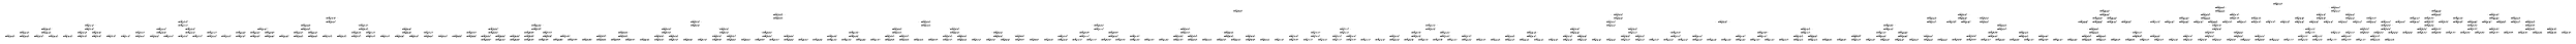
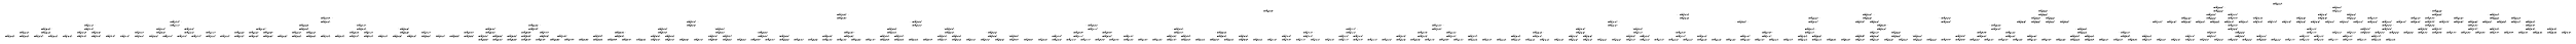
  digraph {
    n1 [label="Node{data=[6039, 6039]}"]
    n2 [label="Node{data=[4025, 4025]}"]
    n3 [label="Node{data=[7695, 7695]}"]
    n4 [label="Node{data=[1653, 1653]}"]
    n5 [label="Node{data=[4988, 4988]}"]
    n6 [label="Node{data=[7439, 7439]}"]
    n7 [label="Node{data=[9292, 9292]}"]
    n8 [label="Node{data=[1621, 1621]}"]
    n9 [label="Node{data=[3645, 3645]}"]
    n10 [label="Node{data=[4726, 4726]}"]
    n11 [label="Node{data=[5105, 5105]}"]
    n12 [label="Node{data=[1422, 1422]}"]
    n13 [label="Node{data=[1637, 1637]}"]
    n14 [label="Node{data=[3644, 3644]}"]
    n15 [label="Node{data=[2218, 2218]}"]
    n16 [label="Node{data=[3660, 3660]}"]
    n17 [label="Node{data=[1414, 1414]}"]
    n18 [label="Node{data=[1458, 1458]}"]
    n19 [label="Node{data=[1629, 1629]}"]
    n20 [label="Node{data=[1645, 1645]}"]
    n21 [label="Node{data=[1410, 1410]}"]
    n22 [label="Node{data=[1418, 1418]}"]
    n23 [label="Node{data=[1454, 1454]}"]
    n24 [label="Node{data=[1462, 1462]}"]
    n25 [label="Node{data=[1408, 1408]}"]
    n26 [label="Node{data=[1412, 1412]}"]
    n27 [label="Node{data=[1416, 1416]}"]
    n28 [label="Node{data=[1420, 1420]}"]
    n29 [label="Node{data=[1370, 1370]}"]
    n30 [label="Node{data=[1409, 1409]}"]
    n31 [label="Node{data=[1411, 1411]}"]
    n32 [label="Node{data=[1413, 1413]}"]
+   n33 [label="Node{data=[1415, 1415]}"]
    n34 [label="Node{data=[1417, 1417]}"]
    n35 [label="Node{data=[1419, 1419]}"]
    n36 [label="Node{data=[1421, 1421]}"]
    n37 [label="Node{data=[1452, 1452]}"]
    n38 [label="Node{data=[1456, 1456]}"]
    n39 [label="Node{data=[1460, 1460]}"]
    n40 [label="Node{data=[1464, 1464]}"]
    n41 [label="Node{data=[1423, 1423]}"]
    n42 [label="Node{data=[1453, 1453]}"]
    n43 [label="Node{data=[1455, 1455]}"]
    n44 [label="Node{data=[1457, 1457]}"]
    n45 [label="Node{data=[1459, 1459]}"]
    n46 [label="Node{data=[1461, 1461]}"]
    n47 [label="Node{data=[1463, 1463]}"]
    n48 [label="Node{data=[1547, 1547]}"]
    n49 [label="Node{data=[1625, 1625]}"]
    n50 [label="Node{data=[1633, 1633]}"]
    n51 [label="Node{data=[1641, 1641]}"]
    n52 [label="Node{data=[1649, 1649]}"]
    n53 [label="Node{data=[1623, 1623]}"]
    n54 [label="Node{data=[1627, 1627]}"]
    n55 [label="Node{data=[1631, 1631]}"]
    n56 [label="Node{data=[1635, 1635]}"]
    n57 [label="Node{data=[1622, 1622]}"]
    n58 [label="Node{data=[1624, 1624]}"]
    n59 [label="Node{data=[1626, 1626]}"]
    n60 [label="Node{data=[1628, 1628]}"]
    n61 [label="Node{data=[1630, 1630]}"]
    n62 [label="Node{data=[1632, 1632]}"]
    n63 [label="Node{data=[1634, 1634]}"]
    n64 [label="Node{data=[1636, 1636]}"]
    n65 [label="Node{data=[1639, 1639]}"]
    n66 [label="Node{data=[1643, 1643]}"]
    n67 [label="Node{data=[1647, 1647]}"]
    n68 [label="Node{data=[1651, 1651]}"]
    n69 [label="Node{data=[1638, 1638]}"]
    n70 [label="Node{data=[1640, 1640]}"]
    n71 [label="Node{data=[1642, 1642]}"]
    n72 [label="Node{data=[1644, 1644]}"]
    n73 [label="Node{data=[1646, 1646]}"]
    n74 [label="Node{data=[1648, 1648]}"]
    n75 [label="Node{data=[1650, 1650]}"]
    n76 [label="Node{data=[1652, 1652]}"]
    n77 [label="Node{data=[1661, 1661]}"]
    n78 [label="Node{data=[3636, 3636]}"]
    n79 [label="Node{data=[3652, 3652]}"]
    n80 [label="Node{data=[3668, 3668]}"]
    n81 [label="Node{data=[1657, 1657]}"]
    n82 [label="Node{data=[1665, 1665]}"]
    n83 [label="Node{data=[2515, 2515]}"]
    n84 [label="Node{data=[3640, 3640]}"]
    n85 [label="Node{data=[1655, 1655]}"]
    n86 [label="Node{data=[1659, 1659]}"]
    n87 [label="Node{data=[1663, 1663]}"]
    n88 [label="Node{data=[1897, 1897]}"]
    n89 [label="Node{data=[1654, 1654]}"]
    n90 [label="Node{data=[1656, 1656]}"]
    n91 [label="Node{data=[1658, 1658]}"]
    n92 [label="Node{data=[1660, 1660]}"]
    n93 [label="Node{data=[1662, 1662]}"]
    n94 [label="Node{data=[1664, 1664]}"]
    n95 [label="Node{data=[1666, 1666]}"]
    n96 [label="Node{data=[2061, 2061]}"]
    n97 [label="Node{data=[2327, 2327]}"]
    n98 [label="Node{data=[3430, 3430]}"]
    n99 [label="Node{data=[3638, 3638]}"]
    n100 [label="Node{data=[3642, 3642]}"]
    n101 [label="Node{data=[2231, 2231]}"]
    n102 [label="Node{data=[2331, 2331]}"]
    n103 [label="Node{data=[3390, 3390]}"]
    n104 [label="Node{data=[3635, 3635]}"]
    n105 [label="Node{data=[3637, 3637]}"]
    n106 [label="Node{data=[3639, 3639]}"]
    n107 [label="Node{data=[3641, 3641]}"]
    n108 [label="Node{data=[3643, 3643]}"]
    n109 [label="Node{data=[3648, 3648]}"]
    n110 [label="Node{data=[3656, 3656]}"]
    n111 [label="Node{data=[3664, 3664]}"]
    n112 [label="Node{data=[4021, 4021]}"]
    n113 [label="Node{data=[3646, 3646]}"]
    n114 [label="Node{data=[3650, 3650]}"]
    n115 [label="Node{data=[3654, 3654]}"]
    n116 [label="Node{data=[3658, 3658]}"]
    n117 [label="Node{data=[3647, 3647]}"]
    n118 [label="Node{data=[3649, 3649]}"]
    n119 [label="Node{data=[3651, 3651]}"]
    n120 [label="Node{data=[3653, 3653]}"]
    n121 [label="Node{data=[3655, 3655]}"]
    n122 [label="Node{data=[3657, 3657]}"]
    n123 [label="Node{data=[3659, 3659]}"]
    n124 [label="Node{data=[3662, 3662]}"]
    n125 [label="Node{data=[3666, 3666]}"]
    n126 [label="Node{data=[4019, 4019]}"]
    n127 [label="Node{data=[4023, 4023]}"]
    n128 [label="Node{data=[3661, 3661]}"]
    n129 [label="Node{data=[3663, 3663]}"]
    n130 [label="Node{data=[3665, 3665]}"]
    n131 [label="Node{data=[3667, 3667]}"]
    n132 [label="Node{data=[3810, 3810]}"]
    n133 [label="Node{data=[4020, 4020]}"]
    n134 [label="Node{data=[4022, 4022]}"]
    n135 [label="Node{data=[4024, 4024]}"]
    n136 [label="Node{data=[4691, 4691]}"]
    n137 [label="Node{data=[5022, 5022]}"]
    n138 [label="Node{data=[5946, 5946]}"]
    n139 [label="Node{data=[4033, 4033]}"]
    n140 [label="Node{data=[4718, 4718]}"]
    n141 [label="Node{data=[4972, 4972]}"]
    n142 [label="Node{data=[4964, 4964]}"]
    n143 [label="Node{data=[4980, 4980]}"]
    n144 [label="Node{data=[4029, 4029]}"]
    n145 [label="Node{data=[4585, 4585]}"]
    n146 [label="Node{data=[4714, 4714]}"]
    n147 [label="Node{data=[4722, 4722]}"]
    n148 [label="Node{data=[4027, 4027]}"]
    n149 [label="Node{data=[4031, 4031]}"]
    n150 [label="Node{data=[4303, 4303]}"]
    n151 [label="Node{data=[4661, 4661]}"]
    n152 [label="Node{data=[4026, 4026]}"]
    n153 [label="Node{data=[4028, 4028]}"]
    n154 [label="Node{data=[4030, 4030]}"]
    n155 [label="Node{data=[4032, 4032]}"]
    n156 [label="Node{data=[4050, 4050]}"]
    n157 [label="Node{data=[4562, 4562]}"]
    n158 [label="Node{data=[4598, 4598]}"]
    n159 [label="Node{data=[4686, 4686]}"]
    n160 [label="Node{data=[4712, 4712]}"]
    n161 [label="Node{data=[4716, 4716]}"]
    n162 [label="Node{data=[4720, 4720]}"]
    n163 [label="Node{data=[4724, 4724]}"]
    n164 [label="Node{data=[4711, 4711]}"]
    n165 [label="Node{data=[4713, 4713]}"]
    n166 [label="Node{data=[4715, 4715]}"]
    n167 [label="Node{data=[4717, 4717]}"]
    n168 [label="Node{data=[4719, 4719]}"]
    n169 [label="Node{data=[4721, 4721]}"]
    n170 [label="Node{data=[4723, 4723]}"]
    n171 [label="Node{data=[4725, 4725]}"]
    n172 [label="Node{data=[4960, 4960]}"]
    n173 [label="Node{data=[4968, 4968]}"]
    n174 [label="Node{data=[4976, 4976]}"]
    n175 [label="Node{data=[4984, 4984]}"]
    n176 [label="Node{data=[4913, 4913]}"]
    n177 [label="Node{data=[4962, 4962]}"]
    n178 [label="Node{data=[4966, 4966]}"]
    n179 [label="Node{data=[4970, 4970]}"]
    n180 [label="Node{data=[4727, 4727]}"]
    n181 [label="Node{data=[4957, 4957]}"]
    n182 [label="Node{data=[4961, 4961]}"]
    n183 [label="Node{data=[4963, 4963]}"]
    n184 [label="Node{data=[4965, 4965]}"]
    n185 [label="Node{data=[4967, 4967]}"]
    n186 [label="Node{data=[4969, 4969]}"]
    n187 [label="Node{data=[4971, 4971]}"]
    n188 [label="Node{data=[4974, 4974]}"]
    n189 [label="Node{data=[4978, 4978]}"]
    n190 [label="Node{data=[4982, 4982]}"]
    n191 [label="Node{data=[4986, 4986]}"]
    n192 [label="Node{data=[4973, 4973]}"]
    n193 [label="Node{data=[4975, 4975]}"]
    n194 [label="Node{data=[4977, 4977]}"]
    n195 [label="Node{data=[4979, 4979]}"]
    n196 [label="Node{data=[4981, 4981]}"]
    n197 [label="Node{data=[4983, 4983]}"]
    n198 [label="Node{data=[4985, 4985]}"]
    n199 [label="Node{data=[4987, 4987]}"]
    n200 [label="Node{data=[5014, 5014]}"]
    n201 [label="Node{data=[5030, 5030]}"]
    n202 [label="Node{data=[5113, 5113]}"]
    n203 [label="Node{data=[6031, 6031]}"]
    n204 [label="Node{data=[4992, 4992]}"]
    n205 [label="Node{data=[5018, 5018]}"]
    n206 [label="Node{data=[5026, 5026]}"]
    n207 [label="Node{data=[5101, 5101]}"]
    n208 [label="Node{data=[4990, 4990]}"]
    n209 [label="Node{data=[5012, 5012]}"]
    n210 [label="Node{data=[5016, 5016]}"]
    n211 [label="Node{data=[5020, 5020]}"]
    n212 [label="Node{data=[4989, 4989]}"]
    n213 [label="Node{data=[4991, 4991]}"]
    n214 [label="Node{data=[5011, 5011]}"]
    n215 [label="Node{data=[5013, 5013]}"]
    n216 [label="Node{data=[5015, 5015]}"]
    n217 [label="Node{data=[5017, 5017]}"]
    n218 [label="Node{data=[5019, 5019]}"]
    n219 [label="Node{data=[5021, 5021]}"]
    n220 [label="Node{data=[5024, 5024]}"]
    n221 [label="Node{data=[5028, 5028]}"]
    n222 [label="Node{data=[5099, 5099]}"]
    n223 [label="Node{data=[5103, 5103]}"]
    n224 [label="Node{data=[5023, 5023]}"]
    n225 [label="Node{data=[5025, 5025]}"]
    n226 [label="Node{data=[5027, 5027]}"]
    n227 [label="Node{data=[5029, 5029]}"]
    n228 [label="Node{data=[5098, 5098]}"]
    n229 [label="Node{data=[5100, 5100]}"]
+   n230 [label="Node{data=[5102, 5102]}"]
    n231 [label="Node{data=[5104, 5104]}"]
    n232 [label="Node{data=[5109, 5109]}"]
    n233 [label="Node{data=[5117, 5117]}"]
    n234 [label="Node{data=[6001, 6001]}"]
    n235 [label="Node{data=[6035, 6035]}"]
    n236 [label="Node{data=[5107, 5107]}"]
    n237 [label="Node{data=[5111, 5111]}"]
    n238 [label="Node{data=[5115, 5115]}"]
    n239 [label="Node{data=[5531, 5531]}"]
    n240 [label="Node{data=[5106, 5106]}"]
    n241 [label="Node{data=[5108, 5108]}"]
    n242 [label="Node{data=[5110, 5110]}"]
    n243 [label="Node{data=[5112, 5112]}"]
    n244 [label="Node{data=[5114, 5114]}"]
    n245 [label="Node{data=[5116, 5116]}"]
    n246 [label="Node{data=[5118, 5118]}"]
    n247 [label="Node{data=[5928, 5928]}"]
    n248 [label="Node{data=[5999, 5999]}"]
    n249 [label="Node{data=[6003, 6003]}"]
    n250 [label="Node{data=[6033, 6033]}"]
    n251 [label="Node{data=[6037, 6037]}"]
    n252 [label="Node{data=[5981, 5981]}"]
    n253 [label="Node{data=[6000, 6000]}"]
    n254 [label="Node{data=[6002, 6002]}"]
-   n255 [label="Node{data=[6030, 6030]}"]
    n256 [label="Node{data=[6032, 6032]}"]
    n257 [label="Node{data=[6034, 6034]}"]
    n258 [label="Node{data=[6036, 6036]}"]
    n259 [label="Node{data=[6038, 6038]}"]
    n260 [label="Node{data=[6507, 6507]}"]
    n261 [label="Node{data=[7649, 7649]}"]
    n262 [label="Node{data=[9260, 9260]}"]
    n263 [label="Node{data=[9324, 9324]}"]
    n264 [label="Node{data=[6047, 6047]}"]
    n265 [label="Node{data=[6515, 6515]}"]
    n266 [label="Node{data=[7641, 7641]}"]
    n267 [label="Node{data=[7687, 7687]}"]
    n268 [label="Node{data=[6043, 6043]}"]
    n269 [label="Node{data=[6503, 6503]}"]
    n270 [label="Node{data=[6511, 6511]}"]
    n271 [label="Node{data=[6519, 6519]}"]
    n272 [label="Node{data=[6041, 6041]}"]
    n273 [label="Node{data=[6045, 6045]}"]
    n274 [label="Node{data=[6144, 6144]}"]
    n275 [label="Node{data=[6505, 6505]}"]
    n276 [label="Node{data=[6040, 6040]}"]
    n277 [label="Node{data=[6042, 6042]}"]
    n278 [label="Node{data=[6044, 6044]}"]
    n279 [label="Node{data=[6046, 6046]}"]
    n280 [label="Node{data=[6048, 6048]}"]
    n281 [label="Node{data=[6502, 6502]}"]
    n282 [label="Node{data=[6504, 6504]}"]
    n283 [label="Node{data=[6506, 6506]}"]
    n284 [label="Node{data=[6509, 6509]}"]
    n285 [label="Node{data=[6513, 6513]}"]
    n286 [label="Node{data=[6512, 6512]}"]
    n287 [label="Node{data=[6517, 6517]}"]
    n288 [label="Node{data=[6521, 6521]}"]
    n289 [label="Node{data=[6508, 6508]}"]
    n290 [label="Node{data=[6510, 6510]}"]
    n291 [label="Node{data=[6514, 6514]}"]
    n292 [label="Node{data=[6516, 6516]}"]
    n293 [label="Node{data=[6518, 6518]}"]
    n294 [label="Node{data=[6520, 6520]}"]
    n295 [label="Node{data=[7405, 7405]}"]
    n296 [label="Node{data=[7637, 7637]}"]
    n297 [label="Node{data=[7645, 7645]}"]
    n298 [label="Node{data=[7653, 7653]}"]
    n299 [label="Node{data=[7691, 7691]}"]
    n300 [label="Node{data=[7570, 7570]}"]
    n301 [label="Node{data=[7639, 7639]}"]
    n302 [label="Node{data=[7643, 7643]}"]
    n303 [label="Node{data=[7647, 7647]}"]
    n304 [label="Node{data=[7517, 7517]}"]
    n305 [label="Node{data=[7620, 7620]}"]
    n306 [label="Node{data=[7638, 7638]}"]
    n307 [label="Node{data=[7640, 7640]}"]
    n308 [label="Node{data=[7642, 7642]}"]
    n309 [label="Node{data=[7644, 7644]}"]
    n310 [label="Node{data=[7646, 7646]}"]
    n311 [label="Node{data=[7648, 7648]}"]
    n312 [label="Node{data=[7651, 7651]}"]
    n313 [label="Node{data=[7685, 7685]}"]
    n314 [label="Node{data=[7689, 7689]}"]
    n315 [label="Node{data=[7693, 7693]}"]
    n316 [label="Node{data=[7650, 7650]}"]
    n317 [label="Node{data=[7652, 7652]}"]
    n318 [label="Node{data=[7684, 7684]}"]
    n319 [label="Node{data=[7686, 7686]}"]
    n320 [label="Node{data=[7688, 7688]}"]
    n321 [label="Node{data=[7690, 7690]}"]
    n322 [label="Node{data=[7692, 7692]}"]
    n323 [label="Node{data=[7694, 7694]}"]
    n324 [label="Node{data=[9213, 9213]}"]
    n325 [label="Node{data=[9276, 9276]}"]
    n326 [label="Node{data=[9308, 9308]}"]
    n327 [label="Node{data=[9386, 9386]}"]
    n328 [label="Node{data=[7787, 7787]}"]
    n329 [label="Node{data=[9221, 9221]}"]
    n330 [label="Node{data=[9268, 9268]}"]
    n331 [label="Node{data=[9284, 9284]}"]
    n332 [label="Node{data=[7699, 7699]}"]
    n333 [label="Node{data=[9209, 9209]}"]
    n334 [label="Node{data=[9217, 9217]}"]
    n335 [label="Node{data=[9225, 9225]}"]
    n336 [label="Node{data=[7697, 7697]}"]
    n337 [label="Node{data=[7701, 7701]}"]
    n338 [label="Node{data=[8864, 8864]}"]
    n339 [label="Node{data=[9211, 9211]}"]
    n340 [label="Node{data=[7696, 7696]}"]
    n341 [label="Node{data=[7698, 7698]}"]
    n342 [label="Node{data=[7700, 7700]}"]
    n343 [label="Node{data=[7702, 7702]}"]
    n344 [label="Node{data=[7920, 7920]}"]
    n345 [label="Node{data=[9196, 9196]}"]
    n346 [label="Node{data=[9210, 9210]}"]
    n347 [label="Node{data=[9212, 9212]}"]
    n348 [label="Node{data=[9215, 9215]}"]
    n349 [label="Node{data=[9219, 9219]}"]
    n350 [label="Node{data=[9223, 9223]}"]
    n351 [label="Node{data=[9230, 9230]}"]
    n352 [label="Node{data=[9214, 9214]}"]
    n353 [label="Node{data=[9216, 9216]}"]
    n354 [label="Node{data=[9218, 9218]}"]
    n355 [label="Node{data=[9220, 9220]}"]
    n356 [label="Node{data=[9222, 9222]}"]
    n357 [label="Node{data=[9224, 9224]}"]
    n358 [label="Node{data=[9226, 9226]}"]
    n359 [label="Node{data=[9259, 9259]}"]
    n360 [label="Node{data=[9264, 9264]}"]
    n361 [label="Node{data=[9272, 9272]}"]
    n362 [label="Node{data=[9280, 9280]}"]
    n363 [label="Node{data=[9288, 9288]}"]
    n364 [label="Node{data=[9262, 9262]}"]
    n365 [label="Node{data=[9266, 9266]}"]
    n366 [label="Node{data=[9270, 9270]}"]
    n367 [label="Node{data=[9274, 9274]}"]
    n368 [label="Node{data=[9261, 9261]}"]
    n369 [label="Node{data=[9263, 9263]}"]
    n370 [label="Node{data=[9265, 9265]}"]
    n371 [label="Node{data=[9267, 9267]}"]
    n372 [label="Node{data=[9269, 9269]}"]
    n373 [label="Node{data=[9271, 9271]}"]
    n374 [label="Node{data=[9273, 9273]}"]
    n375 [label="Node{data=[9275, 9275]}"]
    n376 [label="Node{data=[9278, 9278]}"]
    n377 [label="Node{data=[9282, 9282]}"]
    n378 [label="Node{data=[9286, 9286]}"]
    n379 [label="Node{data=[9290, 9290]}"]
    n380 [label="Node{data=[9277, 9277]}"]
    n381 [label="Node{data=[9279, 9279]}"]
    n382 [label="Node{data=[9281, 9281]}"]
    n383 [label="Node{data=[9283, 9283]}"]
    n384 [label="Node{data=[9285, 9285]}"]
    n385 [label="Node{data=[9287, 9287]}"]
    n386 [label="Node{data=[9289, 9289]}"]
    n387 [label="Node{data=[9291, 9291]}"]
    n388 [label="Node{data=[9300, 9300]}"]
    n389 [label="Node{data=[9316, 9316]}"]
    n390 [label="Node{data=[9357, 9357]}"]
    n391 [label="Node{data=[9394, 9394]}"]
    n392 [label="Node{data=[9296, 9296]}"]
    n393 [label="Node{data=[9304, 9304]}"]
    n394 [label="Node{data=[9312, 9312]}"]
    n395 [label="Node{data=[9320, 9320]}"]
    n396 [label="Node{data=[9294, 9294]}"]
    n397 [label="Node{data=[9298, 9298]}"]
    n398 [label="Node{data=[9302, 9302]}"]
    n399 [label="Node{data=[9306, 9306]}"]
    n400 [label="Node{data=[9293, 9293]}"]
    n401 [label="Node{data=[9295, 9295]}"]
    n402 [label="Node{data=[9297, 9297]}"]
    n403 [label="Node{data=[9299, 9299]}"]
    n404 [label="Node{data=[9301, 9301]}"]
    n405 [label="Node{data=[9303, 9303]}"]
    n406 [label="Node{data=[9305, 9305]}"]
    n407 [label="Node{data=[9307, 9307]}"]
    n408 [label="Node{data=[9310, 9310]}"]
    n409 [label="Node{data=[9314, 9314]}"]
    n410 [label="Node{data=[9318, 9318]}"]
    n411 [label="Node{data=[9322, 9322]}"]
    n412 [label="Node{data=[9309, 9309]}"]
    n413 [label="Node{data=[9311, 9311]}"]
    n414 [label="Node{data=[9313, 9313]}"]
    n415 [label="Node{data=[9315, 9315]}"]
    n416 [label="Node{data=[9317, 9317]}"]
    n417 [label="Node{data=[9319, 9319]}"]
    n418 [label="Node{data=[9321, 9321]}"]
    n419 [label="Node{data=[9323, 9323]}"]
    n420 [label="Node{data=[9347, 9347]}"]
    n421 [label="Node{data=[9384, 9384]}"]
    n422 [label="Node{data=[9390, 9390]}"]
    n423 [label="Node{data=[9414, 9414]}"]
    n424 [label="Node{data=[9325, 9325]}"]
    n425 [label="Node{data=[9352, 9352]}"]
    n426 [label="Node{data=[9378, 9378]}"]
    n427 [label="Node{data=[9385, 9385]}"]
    n428 [label="Node{data=[9388, 9388]}"]
    n429 [label="Node{data=[9392, 9392]}"]
    n430 [label="Node{data=[9396, 9396]}"]
    n431 [label="Node{data=[9420, 9420]}"]
    n432 [label="Node{data=[9387, 9387]}"]
    n433 [label="Node{data=[9389, 9389]}"]
    n434 [label="Node{data=[9391, 9391]}"]
    n435 [label="Node{data=[9393, 9393]}"]
    n436 [label="Node{data=[9395, 9395]}"]
    n437 [label="Node{data=[9397, 9397]}"]
    n438 [label="Node{data=[9449, 9449]}"]
    n1 -> n2
    n1 -> n3
    n2 -> n4
    n2 -> n5
    n3 -> n6
    n3 -> n7
    n4 -> n8
    n4 -> n9
    n5 -> n10
    n5 -> n11
    n6 -> n260
    n6 -> n261
    n7 -> n262
    n7 -> n263
    n8 -> n12
    n8 -> n13
    n10 -> n136
    n11 -> n137
    n11 -> n138
    n12 -> n17
    n12 -> n18
    n13 -> n19
    n13 -> n20
    n14 -> n15
    n14 -> n16
    n15 -> n77
    n15 -> n78
    n16 -> n79
    n16 -> n80
    n17 -> n21
    n17 -> n22
    n18 -> n23
    n18 -> n24
    n19 -> n49
    n19 -> n50
    n20 -> n51
    n20 -> n52
    n21 -> n25
    n21 -> n26
    n22 -> n27
    n22 -> n28
    n23 -> n37
    n23 -> n38
    n24 -> n39
    n24 -> n40
    n25 -> n29
    n25 -> n30
    n26 -> n31
    n26 -> n32
+   n27 -> n33
    n27 -> n34
    n28 -> n35
    n28 -> n36
    n37 -> n41
    n37 -> n42
    n38 -> n43
    n38 -> n44
    n39 -> n45
    n39 -> n46
    n40 -> n47
    n40 -> n48
    n49 -> n53
    n49 -> n54
    n50 -> n55
    n50 -> n56
    n51 -> n65
    n51 -> n66
    n52 -> n67
    n52 -> n68
    n53 -> n57
    n53 -> n58
    n54 -> n59
    n54 -> n60
    n55 -> n61
    n55 -> n62
    n56 -> n63
    n56 -> n64
    n65 -> n69
    n65 -> n70
    n66 -> n71
    n66 -> n72
    n67 -> n73
    n67 -> n74
    n68 -> n75
    n68 -> n76
    n77 -> n81
    n77 -> n82
    n78 -> n83
    n78 -> n84
    n79 -> n109
    n79 -> n110
    n80 -> n111
    n80 -> n112
    n81 -> n85
    n81 -> n86
    n82 -> n87
    n82 -> n88
    n83 -> n97
    n83 -> n98
    n84 -> n99
    n84 -> n100
    n85 -> n89
    n85 -> n90
    n86 -> n91
    n86 -> n92
    n87 -> n93
    n87 -> n94
    n88 -> n95
    n88 -> n96
    n97 -> n101
    n97 -> n102
    n98 -> n103
    n98 -> n104
    n99 -> n105
    n99 -> n106
    n100 -> n107
    n100 -> n108
    n109 -> n113
    n109 -> n114
    n110 -> n115
    n110 -> n116
    n111 -> n124
    n111 -> n125
    n112 -> n126
    n112 -> n127
    n113 -> n9
    n113 -> n117
    n114 -> n118
    n114 -> n119
    n115 -> n120
    n115 -> n121
    n116 -> n122
    n116 -> n123
    n124 -> n128
    n124 -> n129
    n125 -> n130
    n125 -> n131
    n126 -> n132
    n126 -> n133
    n127 -> n134
    n127 -> n135
    n136 -> n139
    n136 -> n140
    n137 -> n200
    n137 -> n201
    n138 -> n202
    n138 -> n203
    n139 -> n144
    n139 -> n145
    n140 -> n146
    n140 -> n147
    n141 -> n10
    n141 -> n142
    n141 -> n143
    n142 -> n172
    n142 -> n173
    n143 -> n174
    n143 -> n175
    n144 -> n148
    n144 -> n149
    n145 -> n150
    n145 -> n151
    n146 -> n160
    n146 -> n161
    n147 -> n162
    n147 -> n163
    n148 -> n152
    n148 -> n153
    n149 -> n154
    n149 -> n155
    n150 -> n156
    n150 -> n157
    n151 -> n158
    n151 -> n159
    n160 -> n164
    n160 -> n165
    n161 -> n166
    n161 -> n167
    n162 -> n168
    n162 -> n169
    n163 -> n170
    n163 -> n171
    n172 -> n176
    n172 -> n177
    n173 -> n178
    n173 -> n179
    n174 -> n188
    n174 -> n189
    n175 -> n190
    n175 -> n191
    n176 -> n180
    n176 -> n181
    n177 -> n182
    n177 -> n183
    n178 -> n184
    n178 -> n185
    n179 -> n186
    n179 -> n187
    n188 -> n192
    n188 -> n193
    n189 -> n194
    n189 -> n195
    n190 -> n196
    n190 -> n197
    n191 -> n198
    n191 -> n199
    n200 -> n204
    n200 -> n205
    n201 -> n206
    n201 -> n207
    n202 -> n232
    n202 -> n233
    n203 -> n234
    n203 -> n235
    n204 -> n208
    n204 -> n209
    n205 -> n210
    n205 -> n211
    n206 -> n220
    n206 -> n221
    n207 -> n222
    n207 -> n223
    n208 -> n212
    n208 -> n213
    n209 -> n214
    n209 -> n215
    n210 -> n216
    n210 -> n217
    n211 -> n218
    n211 -> n219
    n220 -> n224
    n220 -> n225
    n221 -> n226
    n221 -> n227
    n222 -> n228
    n222 -> n229
+   n223 -> n230
    n223 -> n231
    n232 -> n236
    n232 -> n237
    n233 -> n238
    n233 -> n239
    n234 -> n248
    n234 -> n249
    n235 -> n250
    n235 -> n251
    n236 -> n240
    n236 -> n241
    n237 -> n242
    n237 -> n243
    n238 -> n244
    n238 -> n245
    n239 -> n246
    n239 -> n247
    n248 -> n252
    n248 -> n253
    n249 -> n254
-   n249 -> n255
    n250 -> n256
    n250 -> n257
    n251 -> n258
    n251 -> n259
    n260 -> n264
    n260 -> n265
    n261 -> n266
    n261 -> n267
    n262 -> n324
    n262 -> n325
    n263 -> n326
    n263 -> n327
    n264 -> n268
    n264 -> n269
    n265 -> n270
    n265 -> n271
    n266 -> n296
    n266 -> n297
    n267 -> n298
    n267 -> n299
    n268 -> n272
    n268 -> n273
    n269 -> n274
    n269 -> n275
    n270 -> n284
    n270 -> n285
    n270 -> n286
    n271 -> n287
    n271 -> n288
    n272 -> n276
    n272 -> n277
    n273 -> n278
    n273 -> n279
    n274 -> n280
    n274 -> n281
    n275 -> n282
    n275 -> n283
    n284 -> n289
    n284 -> n290
    n285 -> n291
    n287 -> n292
    n287 -> n293
    n288 -> n294
    n288 -> n295
    n296 -> n300
    n296 -> n301
    n297 -> n302
    n297 -> n303
    n298 -> n312
    n298 -> n313
    n299 -> n314
    n299 -> n315
    n300 -> n304
    n300 -> n305
    n301 -> n306
    n301 -> n307
    n302 -> n308
    n302 -> n309
    n303 -> n310
    n303 -> n311
    n312 -> n316
    n312 -> n317
    n313 -> n318
    n313 -> n319
    n314 -> n320
    n314 -> n321
    n315 -> n322
    n315 -> n323
    n324 -> n328
    n324 -> n329
    n325 -> n330
    n325 -> n331
    n326 -> n388
    n326 -> n389
    n327 -> n390
    n327 -> n391
    n328 -> n332
    n328 -> n333
    n329 -> n334
    n329 -> n335
    n330 -> n360
    n330 -> n361
    n331 -> n362
    n331 -> n363
    n332 -> n336
    n332 -> n337
    n333 -> n338
    n333 -> n339
    n334 -> n348
    n334 -> n349
    n335 -> n350
    n335 -> n351
    n336 -> n340
    n336 -> n341
    n337 -> n342
    n337 -> n343
    n338 -> n344
    n338 -> n345
    n339 -> n346
    n339 -> n347
    n348 -> n352
    n348 -> n353
    n349 -> n354
    n349 -> n355
    n350 -> n356
    n350 -> n357
    n351 -> n358
    n351 -> n359
    n360 -> n364
    n360 -> n365
    n361 -> n366
    n361 -> n367
    n362 -> n376
    n362 -> n377
    n363 -> n378
    n363 -> n379
    n364 -> n368
    n364 -> n369
    n365 -> n370
    n365 -> n371
    n366 -> n372
    n366 -> n373
    n367 -> n374
    n367 -> n375
    n376 -> n380
    n376 -> n381
    n377 -> n382
    n377 -> n383
    n378 -> n384
    n378 -> n385
    n379 -> n386
    n379 -> n387
    n388 -> n392
    n388 -> n393
    n389 -> n394
    n389 -> n395
    n390 -> n420
    n390 -> n421
    n391 -> n422
    n391 -> n423
    n392 -> n396
    n392 -> n397
    n393 -> n398
    n393 -> n399
    n394 -> n408
    n394 -> n409
    n395 -> n410
    n395 -> n411
    n396 -> n400
    n396 -> n401
    n397 -> n402
    n397 -> n403
    n398 -> n404
    n398 -> n405
    n399 -> n406
    n399 -> n407
    n408 -> n412
    n408 -> n413
    n409 -> n414
    n409 -> n415
    n410 -> n416
    n410 -> n417
    n411 -> n418
    n411 -> n419
    n420 -> n424
    n420 -> n425
    n421 -> n426
    n421 -> n427
    n422 -> n428
    n422 -> n429
    n423 -> n430
    n423 -> n431
    n428 -> n432
    n428 -> n433
    n429 -> n434
    n429 -> n435
    n430 -> n436
    n430 -> n437
    n431 -> n438
  }
